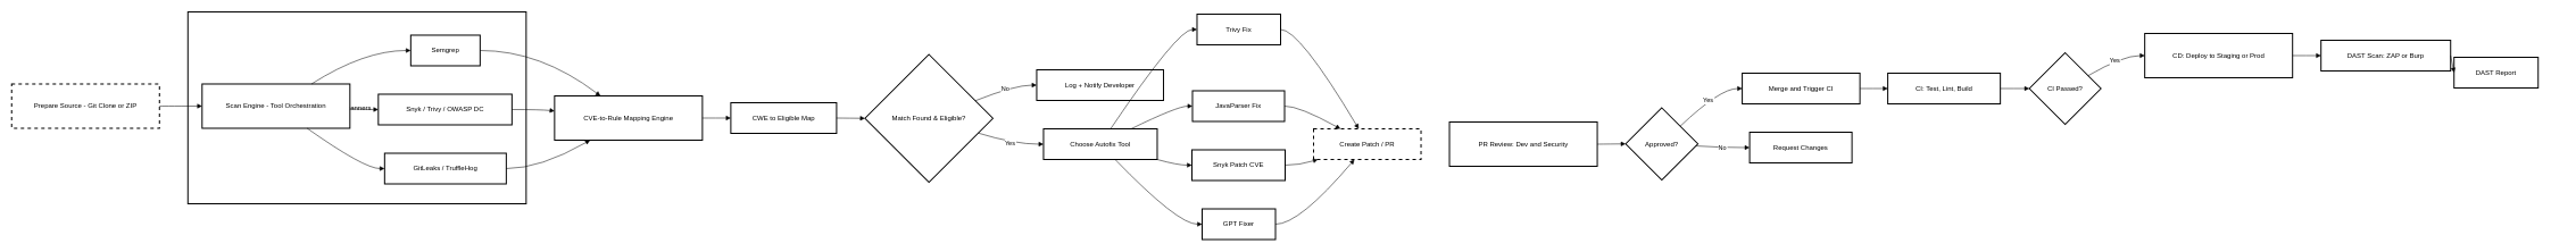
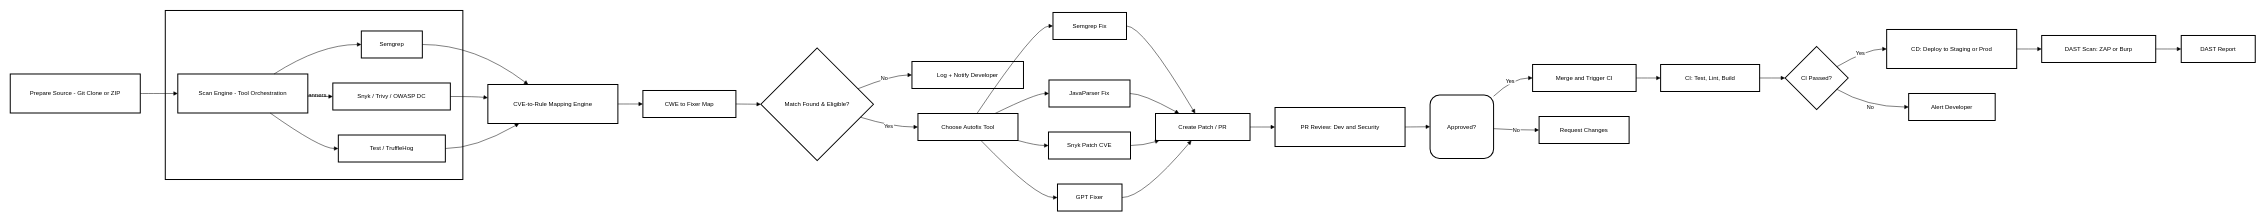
  <mxCell id="0" />
  <mxCell id="1" parent="0" />
  <mxCell id="2" value="Scanners" style="whiteSpace=wrap;strokeWidth=2;" vertex="1" parent="1"><mxGeometry x="330" y="20" width="595" height="338" as="geometry" /></mxCell>
- <mxCell id="3" value="Prepare Source - Git Clone or ZIP" style="whiteSpace=wrap;strokeWidth=2;dashed=1;" vertex="1" parent="1"><mxGeometry x="20" y="147" width="260" height="78" as="geometry" /></mxCell>
+ <mxCell id="3" value="Prepare Source - Git Clone or ZIP" style="whiteSpace=wrap;strokeWidth=2;" vertex="1" parent="1"><mxGeometry x="20" y="147" width="260" height="78" as="geometry" /></mxCell>
  <mxCell id="4" value="Scan Engine - Tool Orchestration" style="whiteSpace=wrap;strokeWidth=2;" vertex="1" parent="1"><mxGeometry x="355" y="147" width="260" height="78" as="geometry" /></mxCell>
  <mxCell id="5" value="Semgrep" style="whiteSpace=wrap;strokeWidth=2;" vertex="1" parent="1"><mxGeometry x="722" y="61" width="122" height="54" as="geometry" /></mxCell>
  <mxCell id="6" value="Snyk / Trivy / OWASP DC" style="whiteSpace=wrap;strokeWidth=2;" vertex="1" parent="1"><mxGeometry x="665" y="165" width="235" height="54" as="geometry" /></mxCell>
- <mxCell id="7" value="GitLeaks / TruffleHog" style="whiteSpace=wrap;strokeWidth=2;" vertex="1" parent="1"><mxGeometry x="676" y="269" width="214" height="54" as="geometry" /></mxCell>
+ <mxCell id="7" value="Test / TruffleHog" style="whiteSpace=wrap;strokeWidth=2;" vertex="1" parent="1"><mxGeometry x="676" y="269" width="214" height="54" as="geometry" /></mxCell>
  <mxCell id="8" value="CVE-to-Rule Mapping Engine" style="whiteSpace=wrap;strokeWidth=2;" vertex="1" parent="1"><mxGeometry x="975" y="168" width="260" height="78" as="geometry" /></mxCell>
- <mxCell id="9" value="CWE to Eligible Map" style="whiteSpace=wrap;strokeWidth=2;" vertex="1" parent="1"><mxGeometry x="1285" y="180" width="186" height="54" as="geometry" /></mxCell>
+ <mxCell id="9" value="CWE to Fixer Map" style="whiteSpace=wrap;strokeWidth=2;" vertex="1" parent="1"><mxGeometry x="1285" y="180" width="186" height="54" as="geometry" /></mxCell>
  <mxCell id="10" value="Match Found &amp; Eligible?" style="rhombus;strokeWidth=2;whiteSpace=wrap;" vertex="1" parent="1"><mxGeometry x="1521" y="95" width="225" height="225" as="geometry" /></mxCell>
  <mxCell id="11" value="Log + Notify Developer" style="whiteSpace=wrap;strokeWidth=2;" vertex="1" parent="1"><mxGeometry x="1823" y="122" width="223" height="54" as="geometry" /></mxCell>
  <mxCell id="12" value="Choose Autofix Tool" style="whiteSpace=wrap;strokeWidth=2;" vertex="1" parent="1"><mxGeometry x="1835" y="226" width="200" height="54" as="geometry" /></mxCell>
- <mxCell id="13" value="Trivy Fix" style="whiteSpace=wrap;strokeWidth=2;" vertex="1" parent="1"><mxGeometry x="2105" y="24" width="147" height="54" as="geometry" /></mxCell>
+ <mxCell id="13" value="Semgrep Fix" style="whiteSpace=wrap;strokeWidth=2;" vertex="1" parent="1"><mxGeometry x="2105" y="24" width="147" height="54" as="geometry" /></mxCell>
  <mxCell id="14" value="JavaParser Fix" style="whiteSpace=wrap;strokeWidth=2;" vertex="1" parent="1"><mxGeometry x="2097" y="159" width="162" height="54" as="geometry" /></mxCell>
  <mxCell id="15" value="Snyk Patch CVE" style="whiteSpace=wrap;strokeWidth=2;" vertex="1" parent="1"><mxGeometry x="2096" y="263" width="164" height="54" as="geometry" /></mxCell>
  <mxCell id="16" value="GPT Fixer" style="whiteSpace=wrap;strokeWidth=2;" vertex="1" parent="1"><mxGeometry x="2114" y="367" width="129" height="54" as="geometry" /></mxCell>
- <mxCell id="17" value="Create Patch / PR" style="whiteSpace=wrap;strokeWidth=2;dashed=1;" vertex="1" parent="1"><mxGeometry x="2310" y="226" width="189" height="54" as="geometry" /></mxCell>
+ <mxCell id="17" value="Create Patch / PR" style="whiteSpace=wrap;strokeWidth=2;" vertex="1" parent="1"><mxGeometry x="2310" y="226" width="189" height="54" as="geometry" /></mxCell>
  <mxCell id="18" value="PR Review: Dev and Security" style="whiteSpace=wrap;strokeWidth=2;" vertex="1" parent="1"><mxGeometry x="2549" y="214" width="260" height="78" as="geometry" /></mxCell>
- <mxCell id="19" value="Approved?" style="rhombus;strokeWidth=2;whiteSpace=wrap;" vertex="1" parent="1"><mxGeometry x="2859" y="189" width="127" height="127" as="geometry" /></mxCell>
+ <mxCell id="19" value="Approved?" style="strokeWidth=2;whiteSpace=wrap;rounded=1;" vertex="1" parent="1"><mxGeometry x="2859" y="189" width="127" height="127" as="geometry" /></mxCell>
  <mxCell id="20" value="Merge and Trigger CI" style="whiteSpace=wrap;strokeWidth=2;" vertex="1" parent="1"><mxGeometry x="3064" y="128" width="207" height="54" as="geometry" /></mxCell>
  <mxCell id="21" value="Request Changes" style="whiteSpace=wrap;strokeWidth=2;" vertex="1" parent="1"><mxGeometry x="3077" y="232" width="180" height="54" as="geometry" /></mxCell>
  <mxCell id="22" value="CI: Test, Lint, Build" style="whiteSpace=wrap;strokeWidth=2;" vertex="1" parent="1"><mxGeometry x="3320" y="128" width="198" height="54" as="geometry" /></mxCell>
  <mxCell id="23" value="CI Passed?" style="rhombus;strokeWidth=2;whiteSpace=wrap;" vertex="1" parent="1"><mxGeometry x="3569" y="92" width="126" height="126" as="geometry" /></mxCell>
  <mxCell id="24" value="CD: Deploy to Staging or Prod" style="whiteSpace=wrap;strokeWidth=2;" vertex="1" parent="1"><mxGeometry x="3772" y="58" width="260" height="78" as="geometry" /></mxCell>
+ <mxCell id="25" value="Alert Developer" style="whiteSpace=wrap;strokeWidth=2;" vertex="1" parent="1"><mxGeometry x="3816" y="186" width="173" height="54" as="geometry" /></mxCell>
  <mxCell id="26" value="DAST Scan: ZAP or Burp" style="whiteSpace=wrap;strokeWidth=2;" vertex="1" parent="1"><mxGeometry x="4082" y="70" width="228" height="54" as="geometry" /></mxCell>
- <mxCell id="27" value="DAST Report" style="whiteSpace=wrap;strokeWidth=2;" vertex="1" parent="1"><mxGeometry x="4316" y="100" width="148" height="54" as="geometry" /></mxCell>
+ <mxCell id="27" value="DAST Report" style="whiteSpace=wrap;strokeWidth=2;" vertex="1" parent="1"><mxGeometry x="4361" y="70" width="148" height="54" as="geometry" /></mxCell>
  <mxCell id="28" value="" style="curved=1;startArrow=none;endArrow=block;exitX=1;exitY=0.5;entryX=0;entryY=0.5;rounded=0;" edge="1" parent="1" source="3" target="4"><mxGeometry relative="1" as="geometry"><Array as="points" /></mxGeometry></mxCell>
  <mxCell id="29" value="" style="curved=1;startArrow=none;endArrow=block;exitX=0.74;exitY=0;entryX=0;entryY=0.5;rounded=0;" edge="1" parent="1" source="4" target="5"><mxGeometry relative="1" as="geometry"><Array as="points"><mxPoint x="640" y="88" /></Array></mxGeometry></mxCell>
  <mxCell id="30" value="" style="curved=1;startArrow=none;endArrow=block;exitX=1;exitY=0.56;entryX=0;entryY=0.5;rounded=0;" edge="1" parent="1" source="4" target="6"><mxGeometry relative="1" as="geometry"><Array as="points"><mxPoint x="640" y="192" /></Array></mxGeometry></mxCell>
  <mxCell id="31" value="" style="curved=1;startArrow=none;endArrow=block;exitX=0.71;exitY=1;entryX=0;entryY=0.5;rounded=0;" edge="1" parent="1" source="4" target="7"><mxGeometry relative="1" as="geometry"><Array as="points"><mxPoint x="640" y="296" /></Array></mxGeometry></mxCell>
  <mxCell id="32" value="" style="curved=1;startArrow=none;endArrow=block;exitX=1;exitY=0.5;entryX=0.31;entryY=0;rounded=0;" edge="1" parent="1" source="5" target="8"><mxGeometry relative="1" as="geometry"><Array as="points"><mxPoint x="950" y="88" /></Array></mxGeometry></mxCell>
  <mxCell id="33" value="" style="curved=1;startArrow=none;endArrow=block;exitX=1;exitY=0.5;entryX=0;entryY=0.34;rounded=0;" edge="1" parent="1" source="6" target="8"><mxGeometry relative="1" as="geometry"><Array as="points"><mxPoint x="950" y="192" /></Array></mxGeometry></mxCell>
  <mxCell id="34" value="" style="curved=1;startArrow=none;endArrow=block;exitX=1;exitY=0.5;entryX=0.24;entryY=1;rounded=0;" edge="1" parent="1" source="7" target="8"><mxGeometry relative="1" as="geometry"><Array as="points"><mxPoint x="950" y="296" /></Array></mxGeometry></mxCell>
  <mxCell id="35" value="" style="curved=1;startArrow=none;endArrow=block;exitX=1;exitY=0.5;entryX=0;entryY=0.5;rounded=0;" edge="1" parent="1" source="8" target="9"><mxGeometry relative="1" as="geometry"><Array as="points" /></mxGeometry></mxCell>
  <mxCell id="36" value="" style="curved=1;startArrow=none;endArrow=block;exitX=1;exitY=0.5;entryX=0;entryY=0.5;rounded=0;" edge="1" parent="1" source="9" target="10"><mxGeometry relative="1" as="geometry"><Array as="points" /></mxGeometry></mxCell>
  <mxCell id="37" value="No" style="curved=1;startArrow=none;endArrow=block;exitX=1;exitY=0.31;entryX=0;entryY=0.5;rounded=0;" edge="1" parent="1" source="10" target="11"><mxGeometry relative="1" as="geometry"><Array as="points"><mxPoint x="1784" y="149" /></Array></mxGeometry></mxCell>
  <mxCell id="38" value="Yes" style="curved=1;startArrow=none;endArrow=block;exitX=1;exitY=0.65;entryX=0;entryY=0.5;rounded=0;" edge="1" parent="1" source="10" target="12"><mxGeometry relative="1" as="geometry"><Array as="points"><mxPoint x="1784" y="253" /></Array></mxGeometry></mxCell>
  <mxCell id="39" value="" style="curved=1;startArrow=none;endArrow=block;exitX=0.59;exitY=0;entryX=0;entryY=0.5;rounded=0;" edge="1" parent="1" source="12" target="13"><mxGeometry relative="1" as="geometry"><Array as="points"><mxPoint x="2071" y="51" /></Array></mxGeometry></mxCell>
  <mxCell id="40" value="" style="curved=1;startArrow=none;endArrow=block;exitX=0.77;exitY=0;entryX=0;entryY=0.5;rounded=0;" edge="1" parent="1" source="12" target="14"><mxGeometry relative="1" as="geometry"><Array as="points"><mxPoint x="2071" y="186" /></Array></mxGeometry></mxCell>
  <mxCell id="41" value="" style="curved=1;startArrow=none;endArrow=block;exitX=1;exitY=1;entryX=0;entryY=0.5;rounded=0;" edge="1" parent="1" source="12" target="15"><mxGeometry relative="1" as="geometry"><Array as="points"><mxPoint x="2071" y="290" /></Array></mxGeometry></mxCell>
  <mxCell id="42" value="" style="curved=1;startArrow=none;endArrow=block;exitX=0.63;exitY=1;entryX=0;entryY=0.5;rounded=0;" edge="1" parent="1" source="12" target="16"><mxGeometry relative="1" as="geometry"><Array as="points"><mxPoint x="2071" y="394" /></Array></mxGeometry></mxCell>
  <mxCell id="43" value="" style="curved=1;startArrow=none;endArrow=block;exitX=1;exitY=0.5;entryX=0.42;entryY=0;rounded=0;" edge="1" parent="1" source="13" target="17"><mxGeometry relative="1" as="geometry"><Array as="points"><mxPoint x="2285" y="51" /></Array></mxGeometry></mxCell>
  <mxCell id="44" value="" style="curved=1;startArrow=none;endArrow=block;exitX=1;exitY=0.5;entryX=0.25;entryY=0;rounded=0;" edge="1" parent="1" source="14" target="17"><mxGeometry relative="1" as="geometry"><Array as="points"><mxPoint x="2285" y="186" /></Array></mxGeometry></mxCell>
  <mxCell id="45" value="" style="curved=1;startArrow=none;endArrow=block;exitX=1;exitY=0.5;entryX=0.04;entryY=1;rounded=0;" edge="1" parent="1" source="15" target="17"><mxGeometry relative="1" as="geometry"><Array as="points"><mxPoint x="2285" y="290" /></Array></mxGeometry></mxCell>
  <mxCell id="46" value="" style="curved=1;startArrow=none;endArrow=block;exitX=1;exitY=0.5;entryX=0.38;entryY=1;rounded=0;" edge="1" parent="1" source="16" target="17"><mxGeometry relative="1" as="geometry"><Array as="points"><mxPoint x="2285" y="394" /></Array></mxGeometry></mxCell>
+ <mxCell id="47" value="" style="curved=1;startArrow=none;endArrow=block;exitX=1;exitY=0.5;entryX=0;entryY=0.5;rounded=0;" edge="1" parent="1" source="17" target="18"><mxGeometry relative="1" as="geometry"><Array as="points" /></mxGeometry></mxCell>
  <mxCell id="48" value="" style="curved=1;startArrow=none;endArrow=block;exitX=1;exitY=0.5;entryX=0;entryY=0.5;rounded=0;" edge="1" parent="1" source="18" target="19"><mxGeometry relative="1" as="geometry"><Array as="points" /></mxGeometry></mxCell>
  <mxCell id="49" value="Yes" style="curved=1;startArrow=none;endArrow=block;exitX=1;exitY=0.02;entryX=0;entryY=0.5;rounded=0;" edge="1" parent="1" source="19" target="20"><mxGeometry relative="1" as="geometry"><Array as="points"><mxPoint x="3025" y="155" /></Array></mxGeometry></mxCell>
  <mxCell id="50" value="No" style="curved=1;startArrow=none;endArrow=block;exitX=1;exitY=0.53;entryX=0;entryY=0.5;rounded=0;" edge="1" parent="1" source="19" target="21"><mxGeometry relative="1" as="geometry"><Array as="points"><mxPoint x="3025" y="259" /></Array></mxGeometry></mxCell>
  <mxCell id="51" value="" style="curved=1;startArrow=none;endArrow=block;exitX=1;exitY=0.5;entryX=0;entryY=0.5;rounded=0;" edge="1" parent="1" source="20" target="22"><mxGeometry relative="1" as="geometry"><Array as="points" /></mxGeometry></mxCell>
  <mxCell id="52" value="" style="curved=1;startArrow=none;endArrow=block;exitX=1;exitY=0.5;entryX=0;entryY=0.5;rounded=0;" edge="1" parent="1" source="22" target="23"><mxGeometry relative="1" as="geometry"><Array as="points" /></mxGeometry></mxCell>
  <mxCell id="53" value="Yes" style="curved=1;startArrow=none;endArrow=block;exitX=1;exitY=0.22;entryX=0;entryY=0.5;rounded=0;" edge="1" parent="1" source="23" target="24"><mxGeometry relative="1" as="geometry"><Array as="points"><mxPoint x="3733" y="97" /></Array></mxGeometry></mxCell>
+ <mxCell id="54" value="No" style="curved=1;startArrow=none;endArrow=block;exitX=1;exitY=0.78;entryX=0;entryY=0.5;rounded=0;" edge="1" parent="1" source="23" target="25"><mxGeometry relative="1" as="geometry"><Array as="points"><mxPoint x="3733" y="213" /></Array></mxGeometry></mxCell>
  <mxCell id="55" value="" style="curved=1;startArrow=none;endArrow=block;exitX=1;exitY=0.5;entryX=0;entryY=0.5;rounded=0;" edge="1" parent="1" source="24" target="26"><mxGeometry relative="1" as="geometry"><Array as="points" /></mxGeometry></mxCell>
  <mxCell id="56" value="" style="curved=1;startArrow=none;endArrow=block;exitX=1;exitY=0.5;entryX=0;entryY=0.5;rounded=0;" edge="1" parent="1" source="26" target="27"><mxGeometry relative="1" as="geometry"><Array as="points" /></mxGeometry></mxCell>
